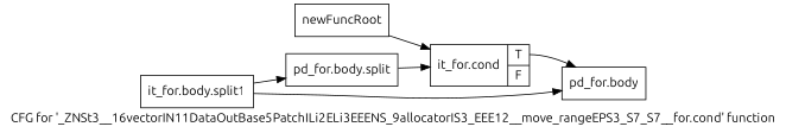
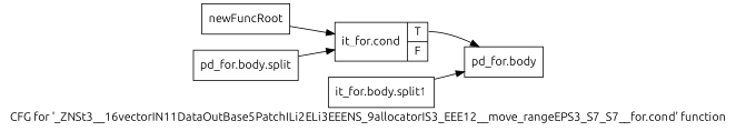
  digraph {
    fontname=Ubuntu
    label="CFG for '_ZNSt3__16vectorIN11DataOutBase5PatchILi2ELi3EEENS_9allocatorIS3_EEE12__move_rangeEPS3_S7_S7__for.cond' function"
    rankdir=LR
    node [fontname=Ubuntu shape=record]
    edge [fontname=Ubuntu]
    n1 [label="{newFuncRoot}"]
    n2 [label="{it_for.cond|{<s0>T|<s1>F}}"]
    n3 [label="{pd_for.body}"]
    n4 [label="{it_for.body.split1}"]
    n5 [label="{pd_for.body.split}"]
    n1 -> n2
    n2 -> n3 [tailport=s0]
    n4 -> n3
-   n4 -> n5
    n5 -> n2
  }
